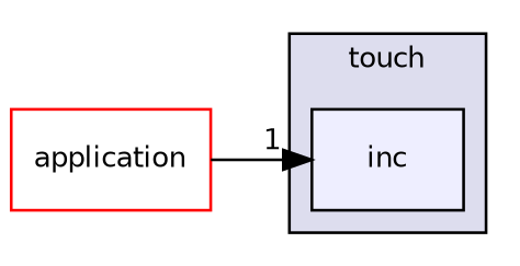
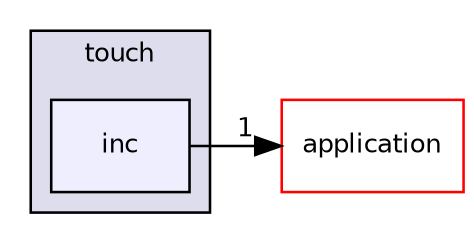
  digraph {
    compound=true
    rankdir=LR
    node [fontname=Helvetica fontsize=10 shape=box style=filled]
    n1 [fillcolor="#eeeeff" label=inc pencolor=black]
    n2 [color=red fillcolor=white label=application]
    subgraph cluster_1 {
      bgcolor="#ddddee"
      fontname=Helvetica
      fontsize=10
      label=touch
      pencolor=black
      n1
    }
-   n2 -> n1 [headlabel=1 labeldistance=1.5 labelfontname=Helvetica labelfontsize=10]
+   n1 -> n2 [headlabel=1 labeldistance=1.5 labelfontname=Helvetica labelfontsize=10]
  }
